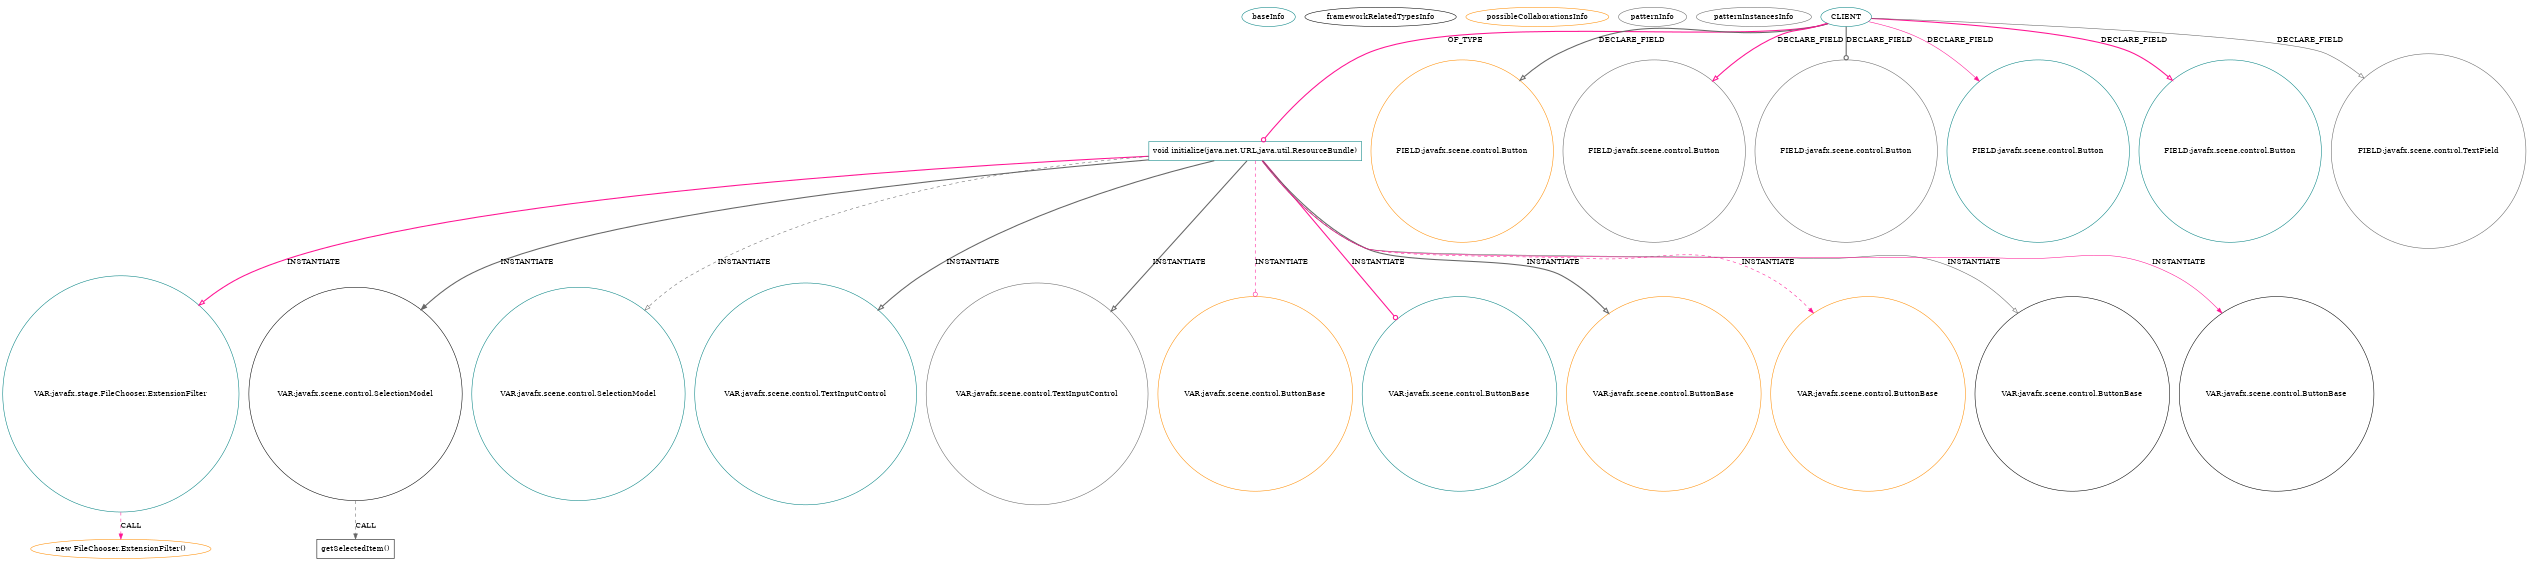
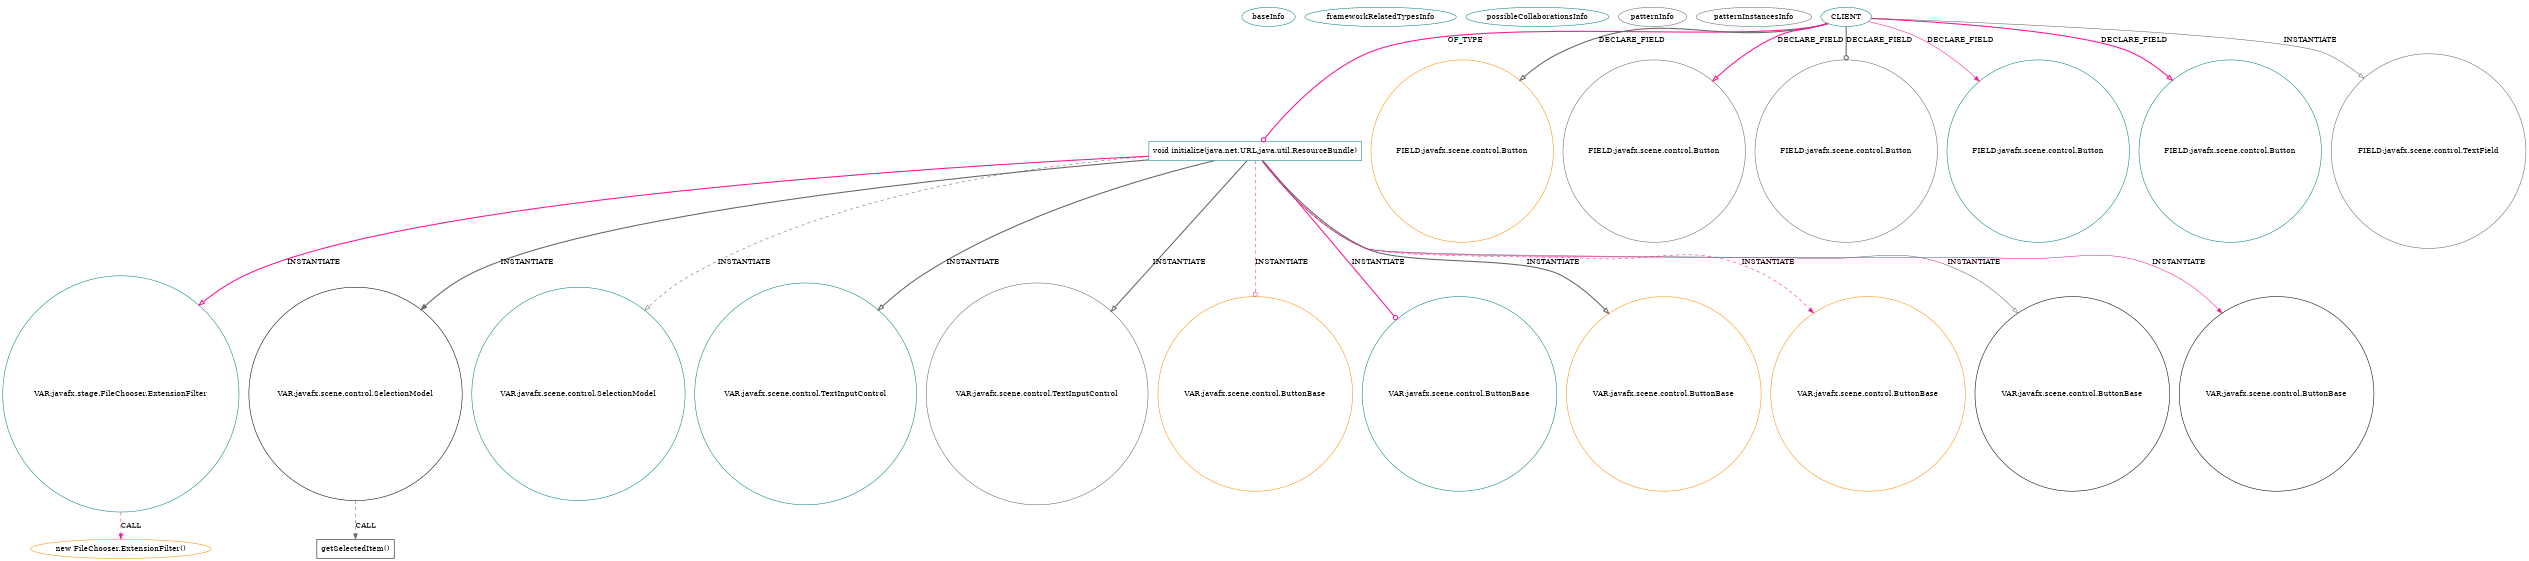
  digraph {
    node [color=teal isFrameworkType=false vertexType=VARIABLE_EXPRESION shape=circle]
    edge [arrowhead=onormal color=deeppink style=bold]
    baseInfo [category=pattern graphId=1565 isAnonymous=false possibleRelation=false isFrameworkType="" vertexType="" shape=""]
-   frameworkRelatedTypesInfo [color=black isFrameworkType="" vertexType="" shape=""]
-   possibleCollaborationsInfo [color=darkorange isFrameworkType="" vertexType="" shape=""]
+   frameworkRelatedTypesInfo [isFrameworkType="" vertexType="" shape=""]
+   possibleCollaborationsInfo [isFrameworkType="" vertexType="" shape=""]
    patternInfo [color=gray40 frequency=2.0 patternRootClient=0 isFrameworkType="" vertexType="" shape=""]
    patternInstancesInfo [0="novosga-painel-fx~/novosga-painel-fx/painel-fx-master/src/org/novosga/painel/client/ui/Controller.java~Controller~3787" 1="crosswords-testEnvironment~/crosswords-testEnvironment/testEnvironment-master/src/GUI/MainController.java~MainController~2315" color=gray40 isFrameworkType="" vertexType="" shape=""]
    n6 [color=darkorange label="new FileChooser.ExtensionFilter()" vertexType=CONSTRUCTOR_CALL shape=""]
    n7 [label="VAR:javafx.stage.FileChooser.ExtensionFilter"]
    n8 [label="void initialize(java.net.URL,java.util.ResourceBundle)" shape=box vertexType=OVERRIDING_METHOD_DECLARATION]
    n9 [color=black label="VAR:javafx.scene.control.SelectionModel"]
    n10 [label="VAR:javafx.scene.control.SelectionModel"]
    n11 [label="VAR:javafx.scene.control.TextInputControl"]
    n12 [color=gray40 label="VAR:javafx.scene.control.TextInputControl"]
    n13 [color=darkorange label="VAR:javafx.scene.control.ButtonBase"]
    n14 [label="VAR:javafx.scene.control.ButtonBase"]
    n15 [color=darkorange label="VAR:javafx.scene.control.ButtonBase"]
    n16 [color=darkorange label="VAR:javafx.scene.control.ButtonBase"]
    n17 [color=black label="VAR:javafx.scene.control.ButtonBase"]
    n18 [color=black label="VAR:javafx.scene.control.ButtonBase"]
    n19 [color=black label="getSelectedItem()" shape=box vertexType=INSIDE_CALL]
    n20 [label=CLIENT vertexType=ROOT_CLIENT_CLASS_DECLARATION shape=""]
    n21 [color=darkorange label="FIELD:javafx.scene.control.Button" vertexType=FIELD_DECLARATION]
    n22 [color=gray40 label="FIELD:javafx.scene.control.Button" vertexType=FIELD_DECLARATION]
    n23 [color=gray40 label="FIELD:javafx.scene.control.Button" vertexType=FIELD_DECLARATION]
    n24 [label="FIELD:javafx.scene.control.Button" vertexType=FIELD_DECLARATION]
    n25 [label="FIELD:javafx.scene.control.Button" vertexType=FIELD_DECLARATION]
    n26 [color=gray40 label="FIELD:javafx.scene.control.TextField" vertexType=FIELD_DECLARATION]
    n7 -> n6 [arrowhead=normal label=CALL style=dashed]
    n8 -> n7 [label=INSTANTIATE]
    n8 -> n9 [arrowhead=normal color=gray40 label=INSTANTIATE]
    n8 -> n10 [color=gray40 label=INSTANTIATE style=dashed]
    n8 -> n11 [color=gray40 label=INSTANTIATE]
    n8 -> n12 [color=gray40 label=INSTANTIATE]
    n8 -> n13 [arrowhead=odot label=INSTANTIATE style=dashed]
    n8 -> n14 [arrowhead=odot label=INSTANTIATE]
    n8 -> n15 [color=gray40 label=INSTANTIATE]
    n8 -> n16 [arrowhead=normal label=INSTANTIATE style=dashed]
    n8 -> n17 [color=gray40 label=INSTANTIATE style=solid]
    n8 -> n18 [arrowhead=normal label=INSTANTIATE style=solid]
    n9 -> n19 [arrowhead=normal color=gray40 label=CALL style=dashed]
    n20 -> n8 [arrowhead=odot label=OF_TYPE]
    n20 -> n21 [color=gray40 label=DECLARE_FIELD]
    n20 -> n22 [label=DECLARE_FIELD]
    n20 -> n23 [arrowhead=odot color=gray40 label=DECLARE_FIELD]
    n20 -> n24 [arrowhead=normal label=DECLARE_FIELD style=solid]
    n20 -> n25 [label=DECLARE_FIELD]
-   n20 -> n26 [color=gray40 label=DECLARE_FIELD style=solid]
+   n20 -> n26 [color=gray40 label=INSTANTIATE style=solid]
  }
